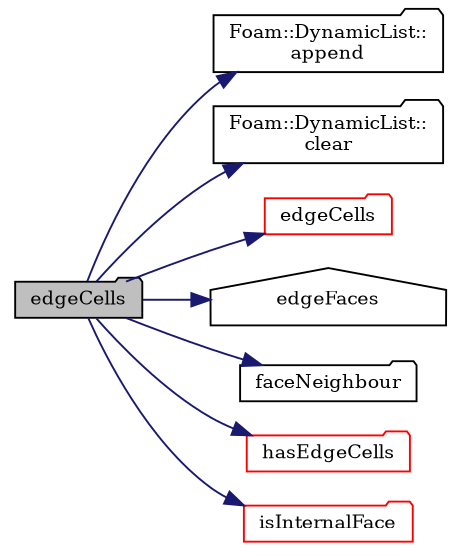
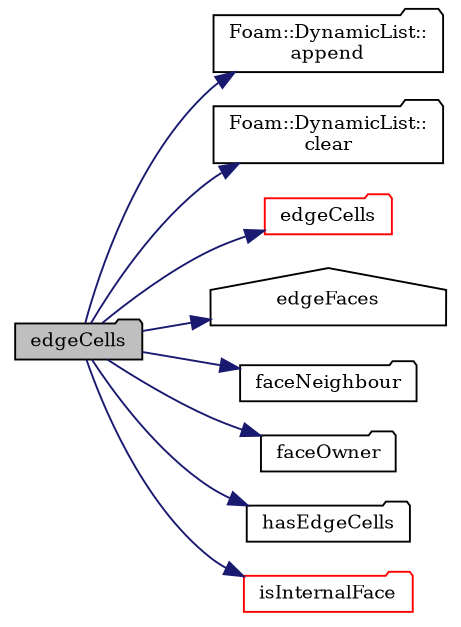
  digraph {
    fontname="DejaVu Serif"
    rankdir=LR
    node [color=black fontname="DejaVu Serif" fontsize=10 shape=folder]
    edge [color=midnightblue fontname="DejaVu Serif" fontsize=10 labelfontname=Helvetica labelfontsize=10 style=solid]
    n1 [fillcolor=grey75 fontcolor=black height=0.2 label=edgeCells style=filled width=0.4]
    n2 [height=0.2 label="Foam::DynamicList::\lappend" width=0.4]
    n3 [height=0.2 label="Foam::DynamicList::\lclear" width=0.4]
    n4 [color=red height=0.2 label=edgeCells width=0.4]
    n5 [height=0.2 label=edgeFaces shape=house width=0.4]
    n6 [height=0.2 label=faceNeighbour width=0.4]
-   n8 [color=red height=0.2 label=hasEdgeCells width=0.4]
+   n7 [height=0.2 label=faceOwner width=0.4]
+   n8 [height=0.2 label=hasEdgeCells width=0.4]
    n9 [color=red height=0.2 label=isInternalFace width=0.4]
    n1 -> n2
    n1 -> n3
    n1 -> n4
    n1 -> n5
    n1 -> n6
+   n1 -> n7
    n1 -> n8
    n1 -> n9
  }
